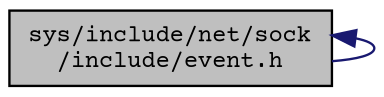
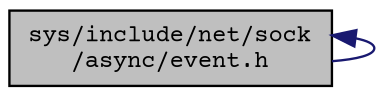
  digraph {
    fontname="Courier Prime"
-   n1 [color=black fillcolor=grey75 fontcolor=black fontname="Courier Prime" fontsize=10 height=0.2 label="sys/include/net/sock\l/include/event.h" shape=record style=filled width=0.4]
+   n1 [color=black fillcolor=grey75 fontcolor=black fontname="Courier Prime" fontsize=10 height=0.2 label="sys/include/net/sock\l/async/event.h" shape=record style=filled width=0.4]
    n1 -> n1 [color=midnightblue dir=back fontname="Courier Prime" fontsize=10 labelfontname=Helvetica labelfontsize=10 style=solid]
  }
